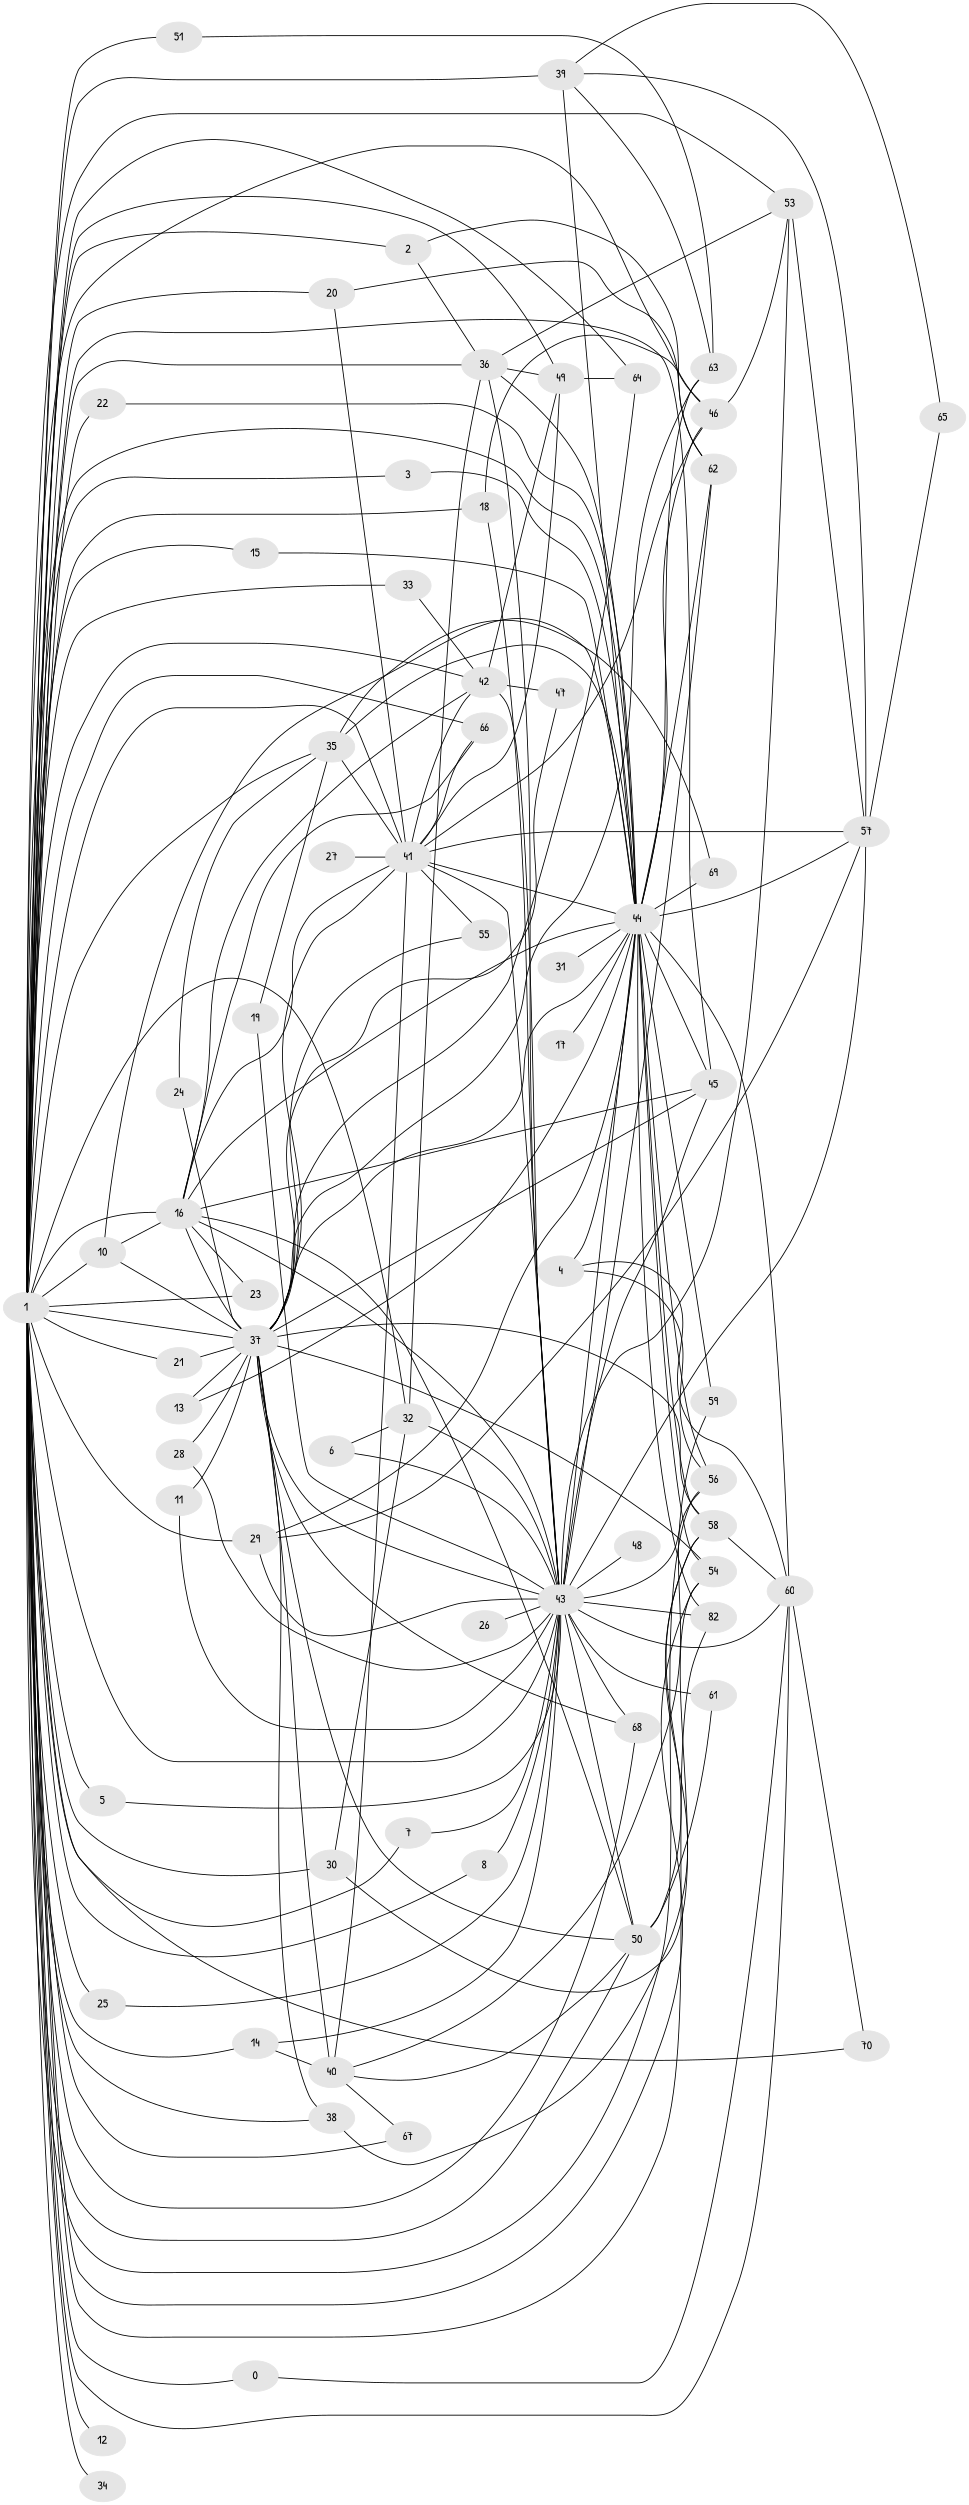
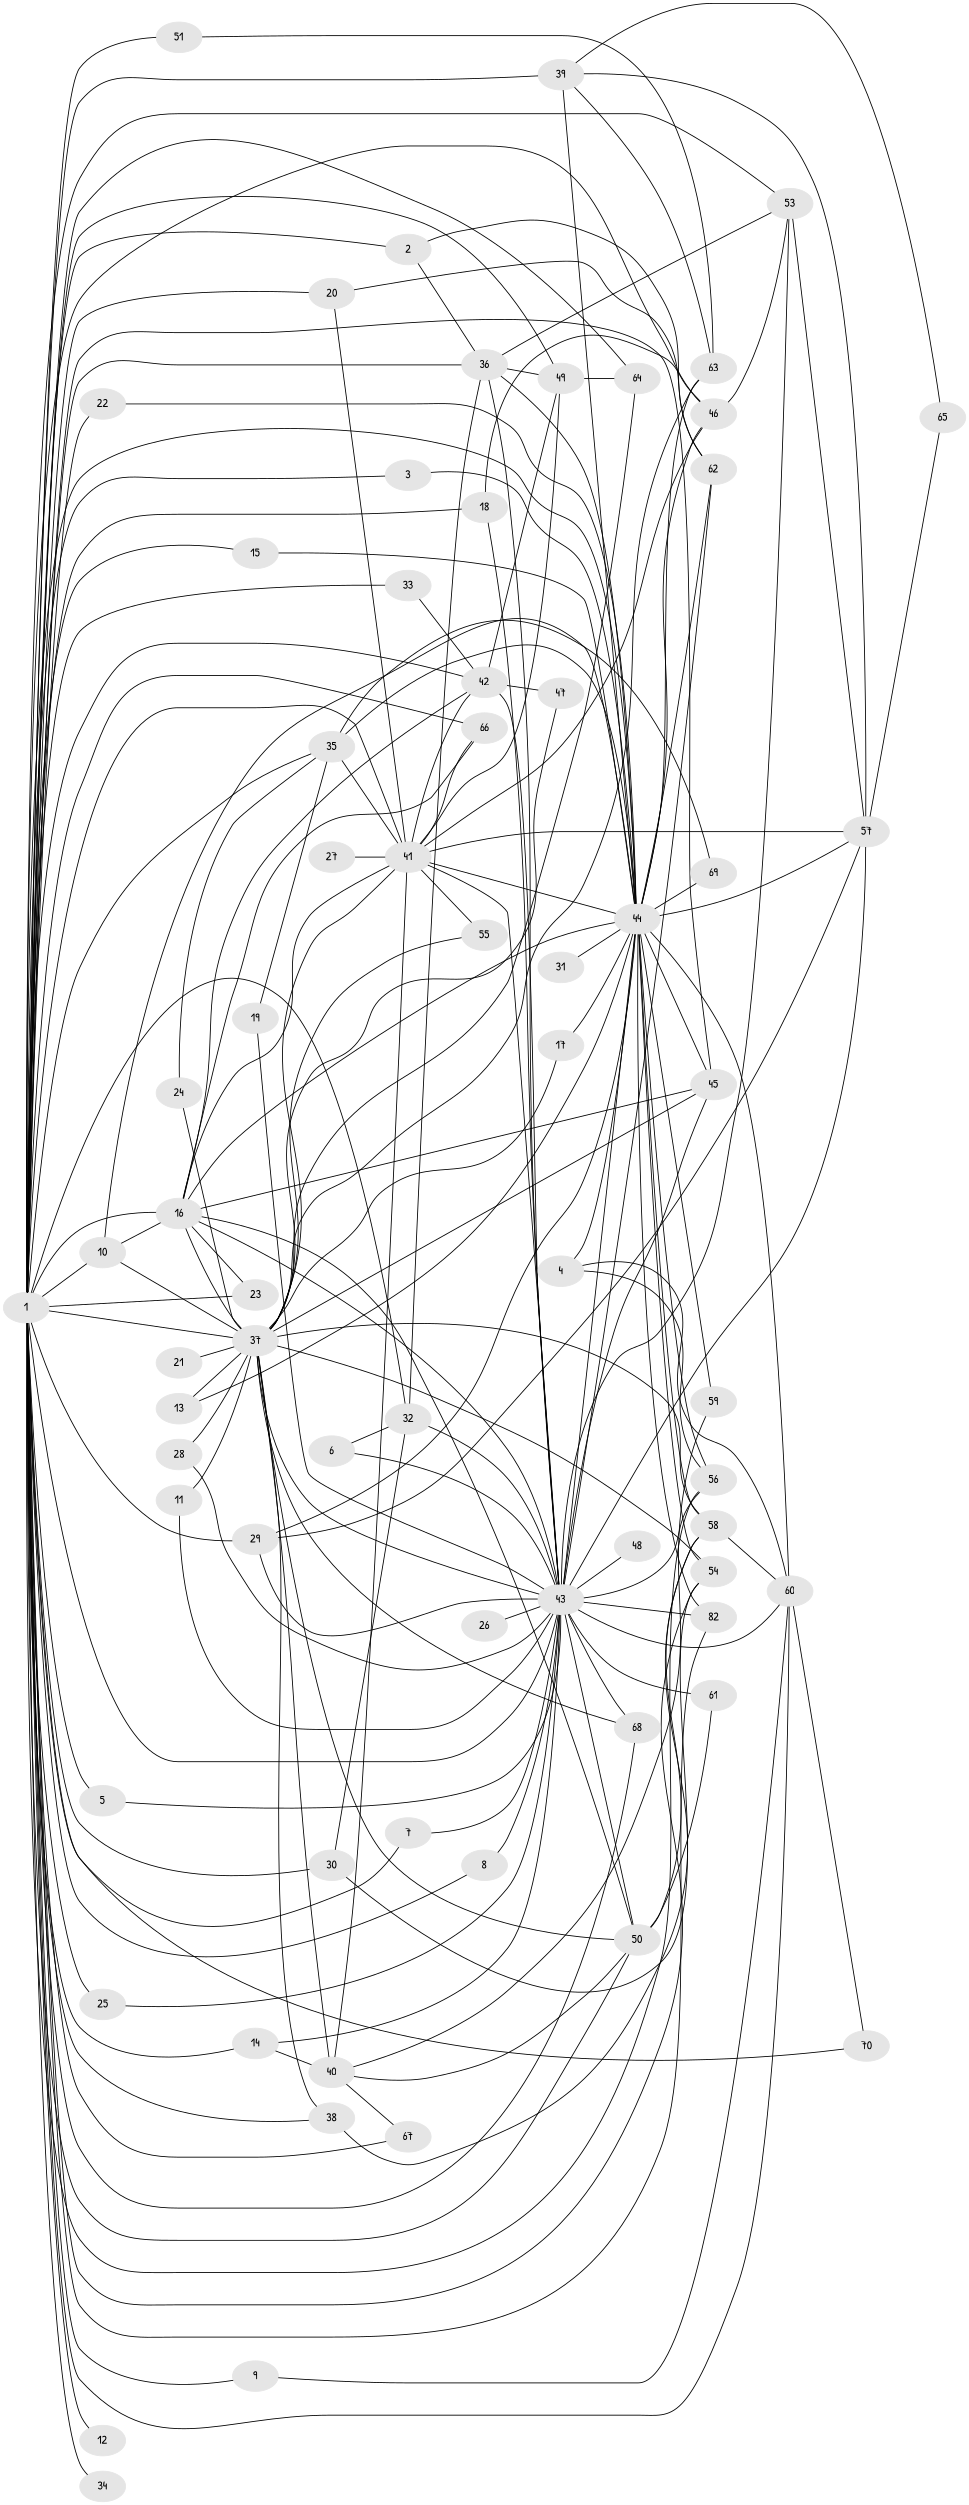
  graph {
    fontname="Patrick Hand"
    rankdir=LR
    node [color=gray90 fontname="Patrick Hand" style=filled]
    edge [fontname="Patrick Hand" weight=1.0]
    1
    2
    3
    5
    7
    8
-   9 [label=0]
+   9
    10
    12
    14
    15
    16
    18
    20
    21
    22
    23
    25
    29
    30
    32
    33
    34
    35
    36
    37
    38
    39
    41
    42
    43
    44
    45
    46
    49
    50
    51
    n38 [label=82]
    53
    54
    56
    60
    64
    66
    67
    68
    70
    62
    40
    57
    69
    47
    55
    58
    63
    65
    48
    61
    59
    4
    6
    11
    13
    17
    19
    24
    26
    27
    28
    31
    1 -- 2
    1 -- 3
    1 -- 5 [weight=2.0]
    1 -- 7
    1 -- 8
    1 -- 9
    1 -- 10
    1 -- 12 [weight=2.0]
    1 -- 14
    1 -- 15
    1 -- 16 [weight=5.0]
    1 -- 18
    1 -- 20
-   1 -- 21
    1 -- 22 [weight=2.0]
    1 -- 23
    1 -- 25
    1 -- 29 [weight=3.0]
    1 -- 30
    1 -- 32 [weight=2.0]
    1 -- 33
    1 -- 34 [weight=2.0]
    1 -- 35
    1 -- 36
    1 -- 37 [weight=4.0]
    1 -- 38
    1 -- 39 [weight=2.0]
    1 -- 41 [weight=4.0]
    1 -- 42
    1 -- 43 [weight=9.0]
    1 -- 44 [weight=5.0]
    1 -- 45
    1 -- 46
    1 -- 49
    1 -- 50
    1 -- 51
    1 -- n38
    1 -- 53 [weight=2.0]
    1 -- 54 [weight=2.0]
    1 -- 56
    1 -- 60
    1 -- 64
    1 -- 66
    1 -- 67
    1 -- 68
    1 -- 70
    2 -- 36
    2 -- 62
    3 -- 44
    5 -- 43
    7 -- 43
    8 -- 43
    9 -- 60
    10 -- 16
    10 -- 37
    10 -- 44
    14 -- 43
    14 -- 40
    15 -- 44
    16 -- 23
    16 -- 37
    16 -- 41
    16 -- 42
    16 -- 43 [weight=2.0]
    16 -- 44
    16 -- 45
    16 -- 50
    16 -- 66
    18 -- 43
    18 -- 46
    20 -- 41
    20 -- 62
    21 -- 37
    22 -- 44
    25 -- 43
    29 -- 43
    29 -- 44
    29 -- 57
    30 -- 32
    30 -- 54
    32 -- 36
    32 -- 43 [weight=2.0]
    33 -- 42
    35 -- 41 [weight=2.0]
    35 -- 44
    35 -- 69
    36 -- 43
    36 -- 44
    36 -- 49
    36 -- 53
    37 -- 38
    37 -- 41
    37 -- 43 [weight=2.0]
-   37 -- 44
+   37 -- 17
    37 -- 45
    37 -- 50
    37 -- 54
    37 -- 64
    37 -- 68
    37 -- 40
    37 -- 47
    37 -- 55
    37 -- 58 [weight=2.0]
    37 -- 63 [weight=2.0]
    38 -- 58
    39 -- 44
    39 -- 57
    39 -- 63
    39 -- 65
    41 -- 42
    41 -- 43 [weight=2.0]
    41 -- 44
    41 -- 46
    41 -- 49
    41 -- 66
    41 -- 57 [weight=2.0]
    41 -- 55
    42 -- 43
    42 -- 49
    42 -- 47
    43 -- 44 [weight=3.0]
    43 -- 45
    43 -- 50
    43 -- n38
    43 -- 53
    43 -- 56
    43 -- 60
    43 -- 68
    43 -- 62
    43 -- 57 [weight=2.0]
    43 -- 48
    43 -- 61 [weight=2.0]
    44 -- 45
    44 -- 46
    44 -- n38
    44 -- 54
    44 -- 56
    44 -- 60 [weight=2.0]
    44 -- 62
    44 -- 57
    44 -- 69
    44 -- 58
    44 -- 63
    44 -- 59
    46 -- 53
    49 -- 64
    50 -- 58
    50 -- 61
    51 -- 63
    53 -- 57
    60 -- 70
    40 -- 41
    40 -- 50
    40 -- 67
    40 -- 59
    57 -- 65
    58 -- 60
    4 -- 44
    4 -- 56
    4 -- 60
    6 -- 32
    6 -- 43
    11 -- 37
    11 -- 43
    13 -- 37
    13 -- 44
    17 -- 44
    19 -- 35
    19 -- 43
    24 -- 35
    24 -- 37
    26 -- 43 [weight=2.0]
    27 -- 41
    28 -- 37
    28 -- 43
    31 -- 44
  }
